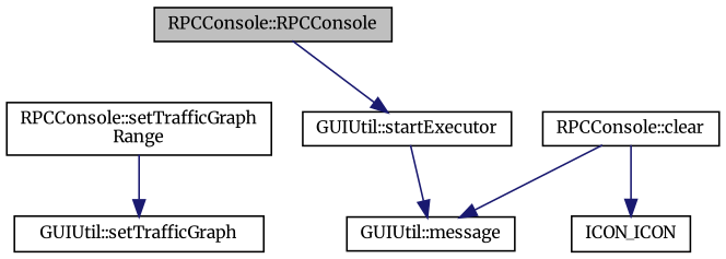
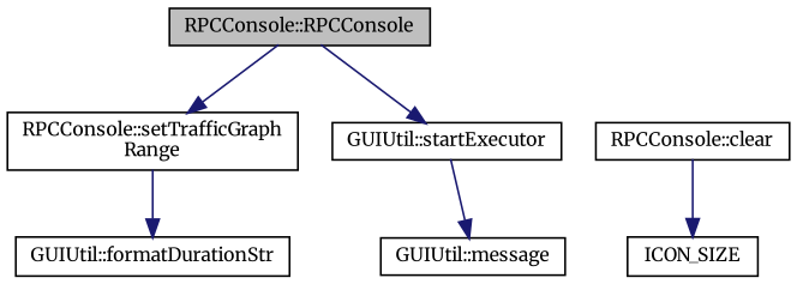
  digraph {
    fontname=Merriweather
    rankdir=TB
    node [color=black fillcolor=white fontname=Merriweather fontsize=10 shape=record style=filled]
    edge [color=midnightblue fontname=Merriweather fontsize=10 labelfontname=Helvetica labelfontsize=10 style=solid]
    n1 [fillcolor=grey75 fontcolor=black height=0.2 label="RPCConsole::RPCConsole" width=0.4]
    n2 [height=0.2 label="GUIUtil::startExecutor" width=0.4]
    n3 [height=0.2 label="RPCConsole::setTrafficGraph\lRange" width=0.4]
    n4 [height=0.2 label="RPCConsole::clear" width=0.4]
-   n5 [height=0.2 label=ICON_ICON width=0.4]
+   n5 [height=0.2 label=ICON_SIZE width=0.4]
    n6 [height=0.2 label="GUIUtil::message" width=0.4]
-   n7 [height=0.2 label="GUIUtil::setTrafficGraph" width=0.4]
+   n7 [height=0.2 label="GUIUtil::formatDurationStr" width=0.4]
    n1 -> n2
+   n1 -> n3
    n2 -> n6
    n3 -> n7
    n4 -> n5
-   n4 -> n6
  }
